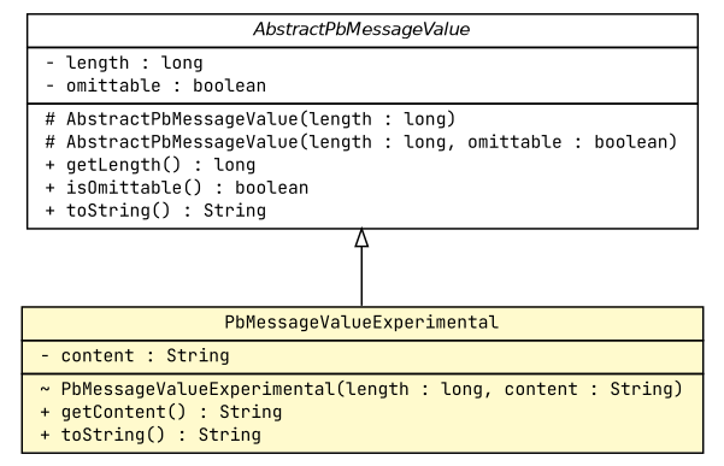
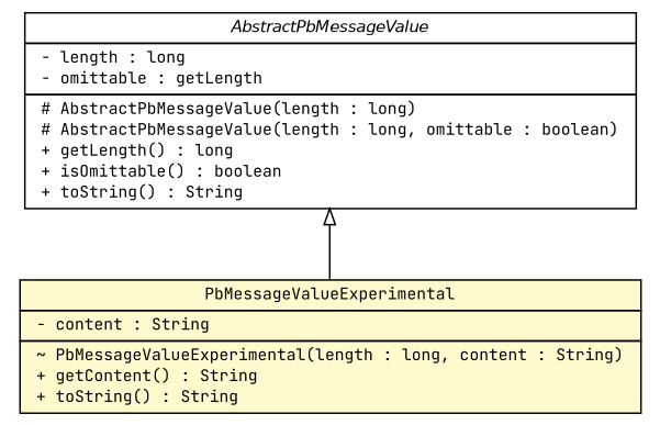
  digraph {
    nodesep=0.25
    ranksep=0.5
    fontname="JetBrains Mono"
    node [fontcolor=black fontname="JetBrains Mono" fontsize=10.0 shape=plaintext]
-   n1 [label=<<table title="org.ietf.nea.pb.message.AbstractPbMessageValue" border="0" cellborder="1" cellspacing="0" cellpadding="2" port="p" href="./AbstractPbMessageValue.html"> 		<tr><td><table border="0" cellspacing="0" cellpadding="1"> <tr><td align="center" balign="center"><font face="Helvetica-Oblique"> AbstractPbMessageValue </font></td></tr> 		</table></td></tr> 		<tr><td><table border="0" cellspacing="0" cellpadding="1"> <tr><td align="left" balign="left"> - length : long </td></tr> <tr><td align="left" balign="left"> - omittable : boolean </td></tr> 		</table></td></tr> 		<tr><td><table border="0" cellspacing="0" cellpadding="1"> <tr><td align="left" balign="left"> # AbstractPbMessageValue(length : long) </td></tr> <tr><td align="left" balign="left"> # AbstractPbMessageValue(length : long, omittable : boolean) </td></tr> <tr><td align="left" balign="left"> + getLength() : long </td></tr> <tr><td align="left" balign="left"> + isOmittable() : boolean </td></tr> <tr><td align="left" balign="left"> + toString() : String </td></tr> 		</table></td></tr> 		</table>>]
+   n1 [label=<<table title="org.ietf.nea.pb.message.AbstractPbMessageValue" border="0" cellborder="1" cellspacing="0" cellpadding="2" port="p" href="./AbstractPbMessageValue.html"> 		<tr><td><table border="0" cellspacing="0" cellpadding="1"> <tr><td align="center" balign="center"><font face="Helvetica-Oblique"> AbstractPbMessageValue </font></td></tr> 		</table></td></tr> 		<tr><td><table border="0" cellspacing="0" cellpadding="1"> <tr><td align="left" balign="left"> - length : long </td></tr> <tr><td align="left" balign="left"> - omittable : getLength </td></tr> 		</table></td></tr> 		<tr><td><table border="0" cellspacing="0" cellpadding="1"> <tr><td align="left" balign="left"> # AbstractPbMessageValue(length : long) </td></tr> <tr><td align="left" balign="left"> # AbstractPbMessageValue(length : long, omittable : boolean) </td></tr> <tr><td align="left" balign="left"> + getLength() : long </td></tr> <tr><td align="left" balign="left"> + isOmittable() : boolean </td></tr> <tr><td align="left" balign="left"> + toString() : String </td></tr> 		</table></td></tr> 		</table>>]
    n2 [label=<<table title="org.ietf.nea.pb.message.PbMessageValueExperimental" border="0" cellborder="1" cellspacing="0" cellpadding="2" port="p" bgcolor="lemonChiffon" href="./PbMessageValueExperimental.html"> 		<tr><td><table border="0" cellspacing="0" cellpadding="1"> <tr><td align="center" balign="center"> PbMessageValueExperimental </td></tr> 		</table></td></tr> 		<tr><td><table border="0" cellspacing="0" cellpadding="1"> <tr><td align="left" balign="left"> - content : String </td></tr> 		</table></td></tr> 		<tr><td><table border="0" cellspacing="0" cellpadding="1"> <tr><td align="left" balign="left"> ~ PbMessageValueExperimental(length : long, content : String) </td></tr> <tr><td align="left" balign="left"> + getContent() : String </td></tr> <tr><td align="left" balign="left"> + toString() : String </td></tr> 		</table></td></tr> 		</table>>]
    n1 -> n2 [arrowtail=empty dir=back fontname="JetBrains Mono" fontsize=10 headport=p labelfontname=Helvetica labelfontsize=10 tailport=p]
  }
